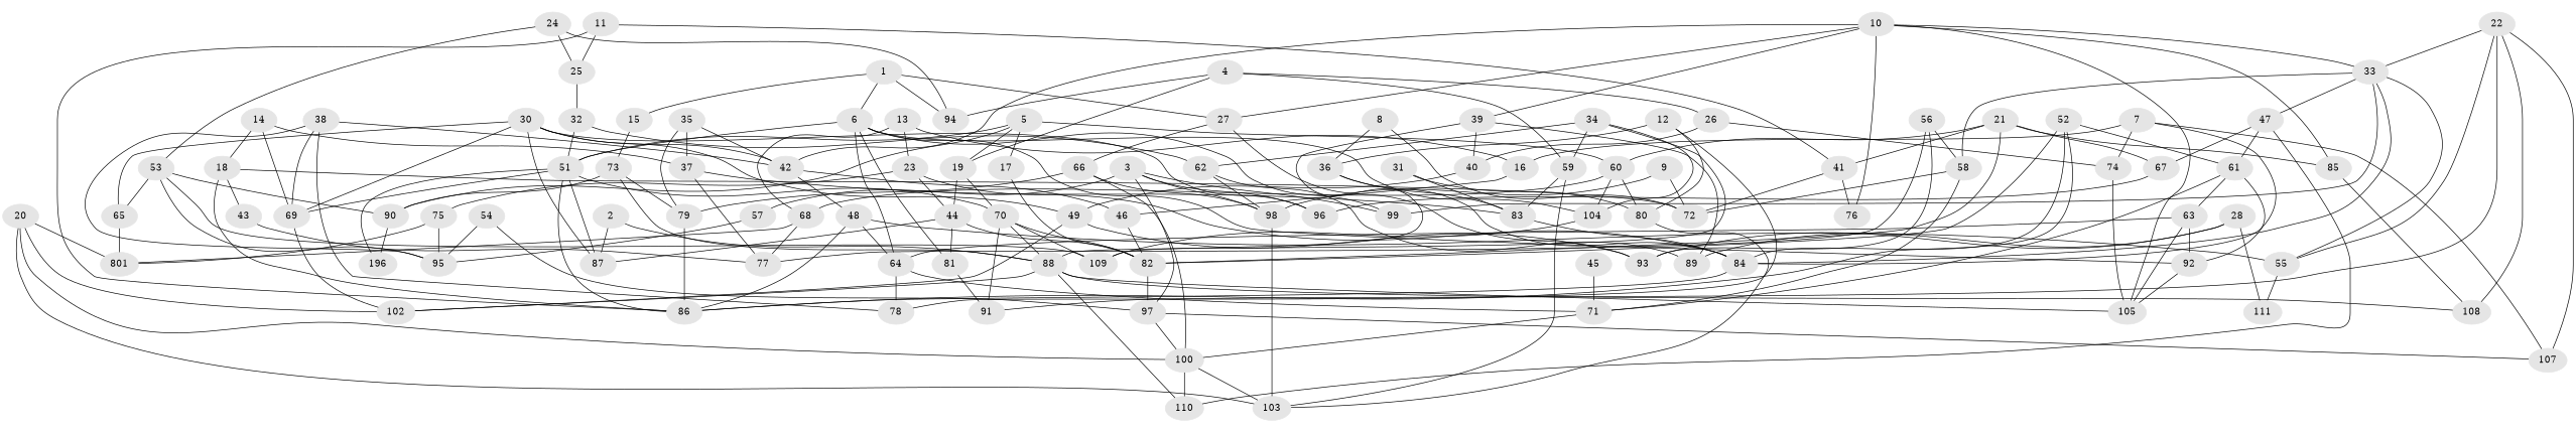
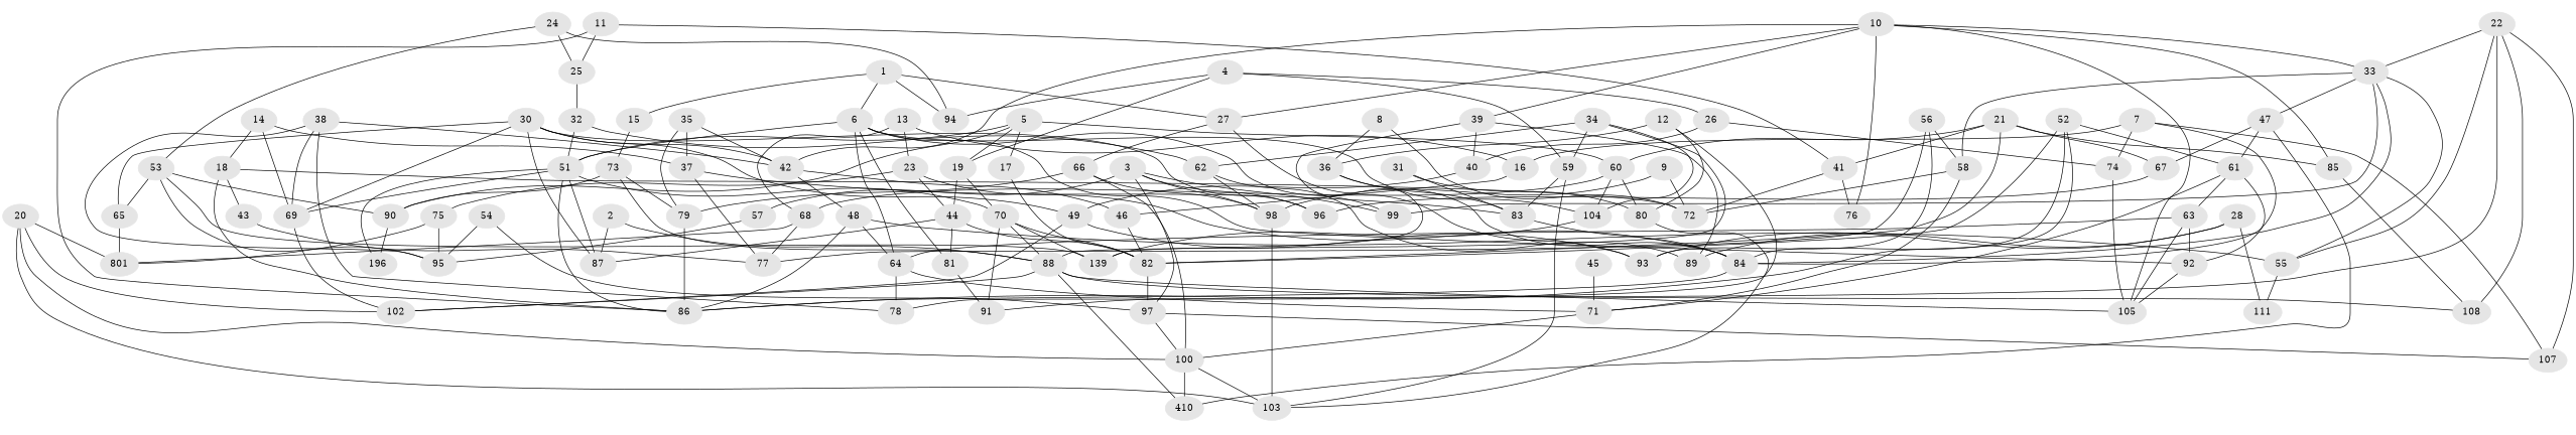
  graph {
    node [color=gray90 style=filled]
    1
    6
    15
    27
    94
    99
    51
    64
    81
    92
    104
    73
    66
    93
    2
    87
    88
    105
    102
    108
-   110
+   110 [label=410]
    3
    57
    96
    97
    98
    95
    107
    100
    103
    4
    19
    26
    59
    44
    70
    74
    40
    83
    5
    17
    60
    90
    82
    86
    69
    n47 [label=196]
    80
    68
    78
    71
    91
-   109
+   109 [label=139]
    7
    16
    84
    46
    8
    36
    72
    9
    10
    33
    39
    42
    76
    85
    55
    47
    58
    89
    48
    11
    25
    41
    32
    12
    13
    23
    75
    n81 [label=801]
    77
    14
    18
    37
    43
    79
    20
    21
    67
    22
    111
    24
    53
    65
    62
    49
    28
    30
    31
    61
    34
    35
    38
    45
    63
    52
    54
    56
    1 -- 6
    1 -- 15
    1 -- 27
    1 -- 94
    6 -- 99
    6 -- 51
    6 -- 64
    6 -- 81
    6 -- 92
    6 -- 104
    15 -- 73
    27 -- 66
    27 -- 93
    51 -- 87
    51 -- 70
    51 -- 86
    51 -- 69
    51 -- n47
    64 -- 78
    64 -- 71
    81 -- 91
    92 -- 105
    104 -- 109
    73 -- 88
    73 -- 90
    73 -- 79
    66 -- 98
    66 -- 100
    66 -- 79
    2 -- 87
    2 -- 88
    88 -- 105
    88 -- 102
    88 -- 108
    88 -- 110
    3 -- 99
    3 -- 57
    3 -- 96
    3 -- 97
    3 -- 98
    57 -- 95
    97 -- 107
    97 -- 100
    98 -- 103
    100 -- 110
    100 -- 103
    4 -- 94
    4 -- 19
    4 -- 26
    4 -- 59
    19 -- 44
    19 -- 70
    26 -- 74
    26 -- 40
    59 -- 103
    59 -- 83
    44 -- 81
    44 -- 87
    44 -- 82
    70 -- 88
    70 -- 82
    70 -- 91
    70 -- 109
    74 -- 105
    40 -- 49
    83 -- 84
    5 -- 51
    5 -- 19
    5 -- 17
    5 -- 60
    5 -- 90
    17 -- 82
    60 -- 104
    60 -- 80
    60 -- 68
    90 -- n47
    82 -- 97
    69 -- 102
    80 -- 103
    68 -- n81
    68 -- 77
    71 -- 100
    7 -- 107
    7 -- 74
    7 -- 16
    7 -- 84
    16 -- 46
    84 -- 86
    46 -- 82
    8 -- 36
    8 -- 72
    36 -- 83
    36 -- 84
    9 -- 98
    9 -- 72
    10 -- 27
    10 -- 105
    10 -- 33
    10 -- 39
    10 -- 42
    10 -- 76
    10 -- 85
    33 -- 99
    33 -- 84
    33 -- 55
    33 -- 47
    33 -- 58
    39 -- 40
    39 -- 109
    39 -- 89
    42 -- 46
    42 -- 48
    85 -- 108
    55 -- 111
    47 -- 110
    47 -- 67
    47 -- 61
    58 -- 71
    58 -- 72
    48 -- 64
    48 -- 86
    48 -- 55
    11 -- 86
    11 -- 25
    11 -- 41
    25 -- 32
    41 -- 72
    41 -- 76
    32 -- 51
    32 -- 62
    12 -- 80
    12 -- 78
    12 -- 36
    13 -- 68
    13 -- 16
    13 -- 23
    23 -- 44
    23 -- 84
    23 -- 75
    75 -- 95
    75 -- n81
    14 -- 69
    14 -- 18
    14 -- 37
    18 -- 86
    18 -- 72
    18 -- 43
    37 -- 83
    37 -- 77
    43 -- 77
    79 -- 86
    20 -- 102
    20 -- 100
    20 -- 103
    20 -- n81
    21 -- 60
    21 -- 82
    21 -- 85
    21 -- 41
    21 -- 67
    67 -- 96
    22 -- 108
    22 -- 107
    22 -- 91
    22 -- 33
    22 -- 55
    24 -- 94
    24 -- 25
    24 -- 53
    53 -- 95
    53 -- 90
    53 -- 109
    53 -- 65
    65 -- n81
    62 -- 98
    62 -- 89
    49 -- 93
    49 -- 102
    28 -- 93
    28 -- 89
    28 -- 111
    30 -- 87
    30 -- 96
    30 -- 69
    30 -- 42
    30 -- 65
    30 -- 49
    31 -- 83
    31 -- 80
    61 -- 92
    61 -- 71
    61 -- 63
    34 -- 104
    34 -- 88
    34 -- 59
    34 -- 62
    35 -- 42
    35 -- 37
    35 -- 79
    38 -- 95
    38 -- 69
    38 -- 78
    38 -- 42
    45 -- 71
    63 -- 64
    63 -- 92
    63 -- 105
    52 -- 82
    52 -- 86
    52 -- 84
    52 -- 61
    54 -- 97
    54 -- 95
    56 -- 93
    56 -- 58
    56 -- 77
  }
